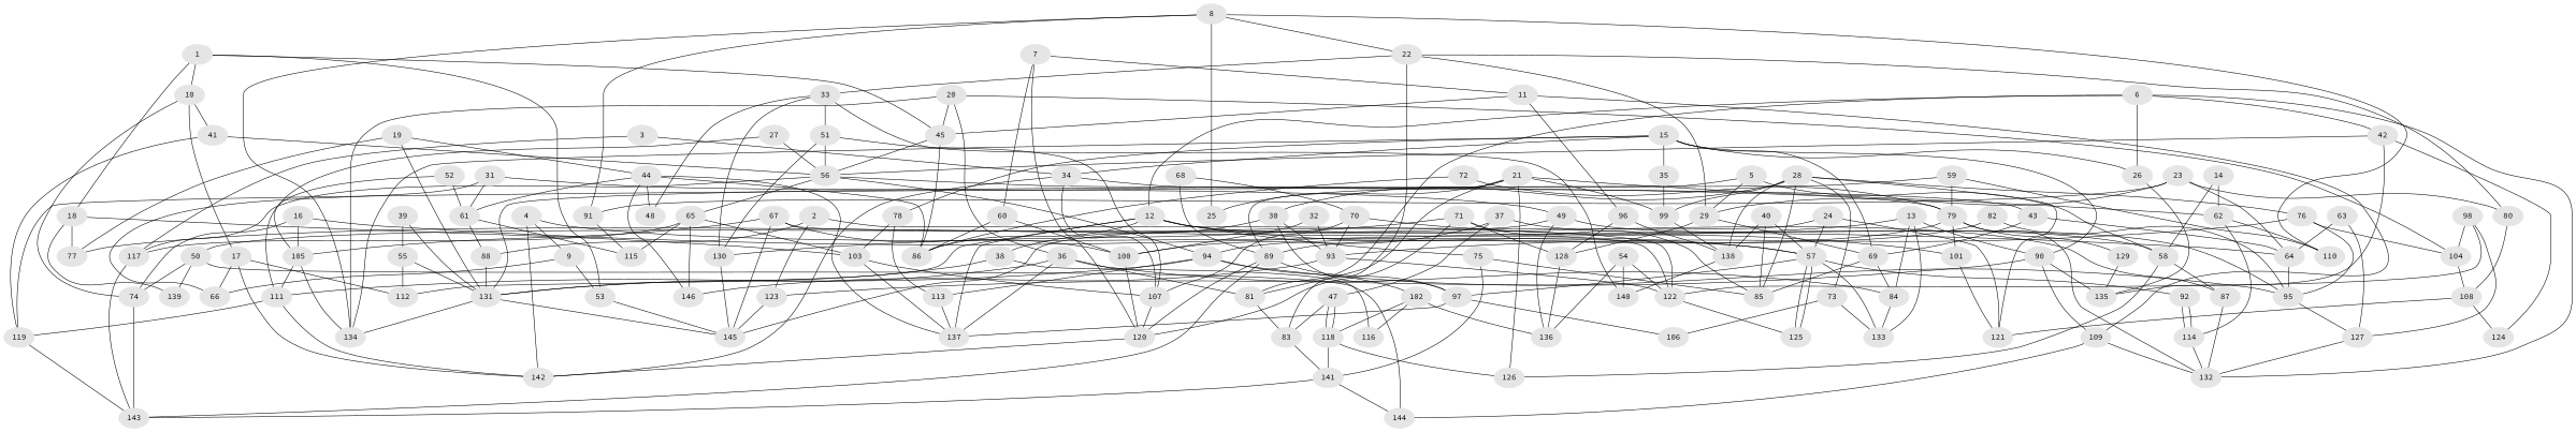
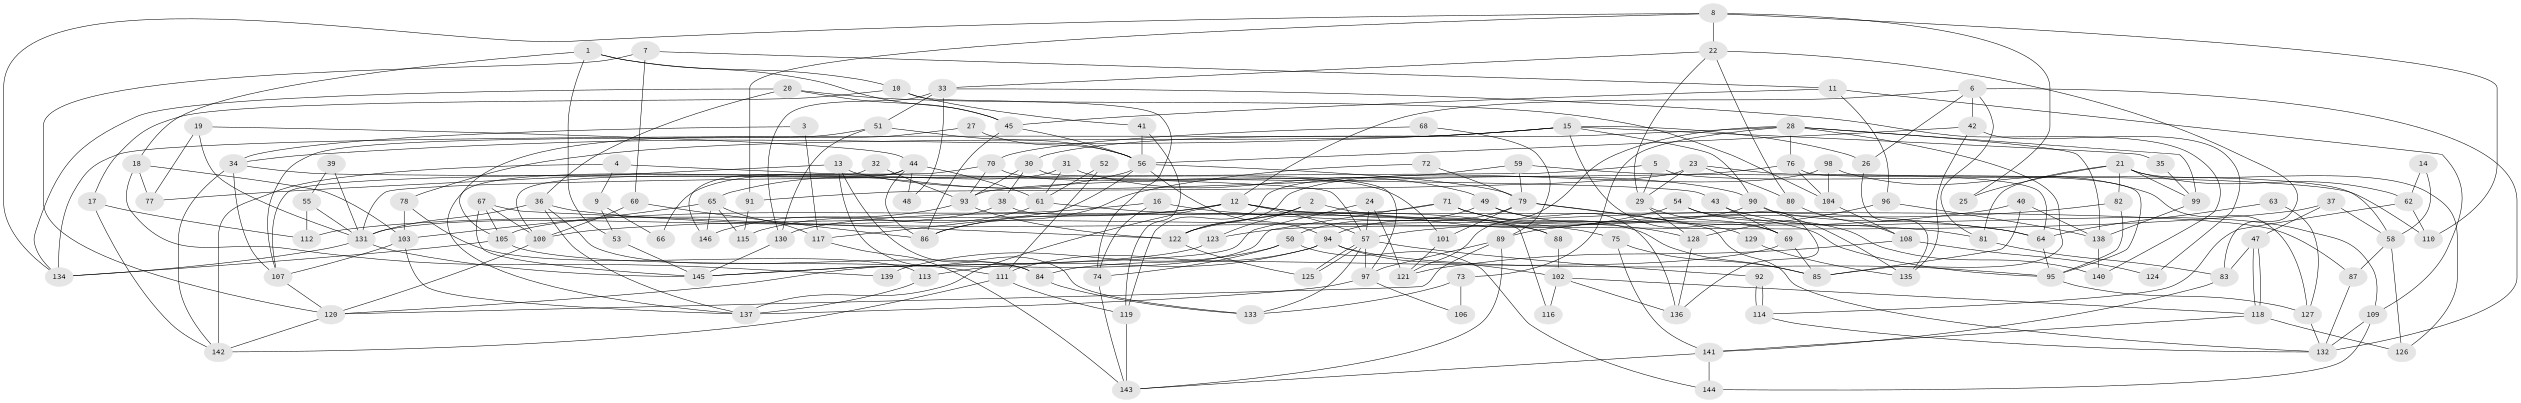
  graph {
    fontname="Source Code Pro"
    node [color=gray90 fontname="Source Code Pro" style=filled]
    edge [fontname="Source Code Pro"]
    1
    10
    18
    45
    53
    17
    41
    74
    77
    103
    139
    86
    56
    145
    2
    88
    122
    123
    102
    125
    3
    34
    117
    142
    43
    107
    143
    4
    9
    57
    66
    133
    97
    92
    5
    29
    58
    131
    69
    128
    87
    126
    134
    6
    12
    26
    42
    81
    132
    75
    112
    137
    135
    124
    83
    7
    11
    60
    120
    96
    109
    100
    8
    22
    25
    91
    110
    33
    80
    115
    119
    138
    144
    85
    141
    13
    84
    90
    14
    62
    114
    15
    35
    78
    99
    113
    16
    64
    105
    95
    111
    19
    44
    61
    48
    146
    20
    36
    104
    108
    21
    89
    51
    130
    140
    23
    24
    121
    27
    65
    79
    94
    28
    30
    73
    76
    38
    93
    106
    136
    116
    31
    49
    50
    32
    37
    47
    118
    39
    55
    40
    127
    52
    54
    101
    129
    59
    63
    67
    68
    70
    71
    72
    82
    98
    1 -- 10
    1 -- 18
    1 -- 45
    1 -- 53
    10 -- 17
    10 -- 41
    10 -- 74
    18 -- 77
    18 -- 103
    18 -- 139
    45 -- 86
    45 -- 56
    53 -- 145
    17 -- 142
-   17 -- 66
    17 -- 112
    41 -- 56
    41 -- 119
    74 -- 143
    103 -- 107
    103 -- 137
    56 -- 117
    56 -- 65
    56 -- 79
    56 -- 94
    2 -- 88
    2 -- 122
    2 -- 123
-   88 -- 131
+   88 -- 102
    122 -- 125
    123 -- 145
    102 -- 136
    102 -- 116
    102 -- 118
    3 -- 34
    3 -- 117
    34 -- 142
    34 -- 43
    34 -- 107
    117 -- 143
    43 -- 69
    43 -- 64
    107 -- 120
    4 -- 142
    4 -- 9
    4 -- 57
    9 -- 53
    9 -- 66
    57 -- 125
    57 -- 125
    57 -- 133
    57 -- 97
    57 -- 92
    97 -- 137
    97 -- 106
    92 -- 114
    92 -- 114
    5 -- 29
    5 -- 58
    5 -- 131
    29 -- 69
    29 -- 128
    58 -- 87
    58 -- 126
    131 -- 145
    131 -- 134
    69 -- 85
    69 -- 84
    128 -- 136
    87 -- 132
    6 -- 12
    6 -- 26
    6 -- 42
    6 -- 81
    6 -- 132
    12 -- 86
    12 -- 57
    12 -- 87
    12 -- 75
    12 -- 112
    12 -- 137
    26 -- 135
    42 -- 56
    42 -- 135
    42 -- 124
    81 -- 83
    75 -- 85
    75 -- 141
    83 -- 141
    7 -- 11
    7 -- 60
    7 -- 120
    11 -- 45
    11 -- 96
    11 -- 109
    60 -- 86
    60 -- 100
    120 -- 142
    96 -- 128
    96 -- 138
    109 -- 132
    109 -- 144
    100 -- 120
    8 -- 134
    8 -- 22
    8 -- 25
    8 -- 91
    8 -- 110
    22 -- 29
    22 -- 83
    22 -- 33
    22 -- 80
    91 -- 115
    33 -- 48
    33 -- 51
    33 -- 130
    33 -- 140
    80 -- 108
    119 -- 143
    138 -- 140
    141 -- 143
    141 -- 144
    13 -- 77
    13 -- 133
    13 -- 84
    13 -- 90
    84 -- 133
    90 -- 123
    90 -- 135
    90 -- 109
    14 -- 58
    14 -- 62
    62 -- 110
    62 -- 114
    114 -- 132
    15 -- 34
    15 -- 69
    15 -- 134
    15 -- 26
    15 -- 90
    15 -- 35
    15 -- 78
    35 -- 99
    78 -- 103
    78 -- 113
    99 -- 138
    113 -- 137
    16 -- 74
    16 -- 64
    16 -- 105
    64 -- 95
    105 -- 134
    105 -- 111
    95 -- 127
    111 -- 142
    111 -- 119
    19 -- 77
    19 -- 131
    19 -- 44
    44 -- 86
    44 -- 137
    44 -- 61
    44 -- 48
    44 -- 146
    61 -- 88
    61 -- 115
    20 -- 45
    20 -- 134
    20 -- 36
    20 -- 104
    36 -- 131
    36 -- 81
    36 -- 137
    36 -- 84
    104 -- 108
    108 -- 124
    108 -- 121
    21 -- 126
    21 -- 81
    21 -- 25
    21 -- 62
    21 -- 99
-   21 -- 89
+   21 -- 82
    89 -- 143
    89 -- 97
    89 -- 120
    51 -- 56
    51 -- 107
    51 -- 130
    130 -- 145
    23 -- 29
    23 -- 91
    23 -- 80
    23 -- 64
    24 -- 145
    24 -- 57
    24 -- 121
    27 -- 56
    27 -- 105
    65 -- 103
    65 -- 117
    65 -- 115
    65 -- 146
    79 -- 132
    79 -- 94
    79 -- 101
    79 -- 129
    94 -- 102
    94 -- 113
    94 -- 95
    94 -- 111
    28 -- 138
    28 -- 85
    28 -- 99
    28 -- 121
    28 -- 30
    28 -- 73
    28 -- 76
    30 -- 97
    30 -- 38
    30 -- 93
    73 -- 133
    73 -- 106
    76 -- 95
    76 -- 104
    76 -- 93
    38 -- 131
    38 -- 116
    93 -- 122
    93 -- 146
    31 -- 66
    31 -- 61
    31 -- 49
    49 -- 95
    49 -- 136
    49 -- 50
    50 -- 74
    50 -- 139
    50 -- 144
    32 -- 100
    32 -- 93
    37 -- 58
    37 -- 100
    37 -- 47
    47 -- 83
    47 -- 118
    47 -- 118
    118 -- 126
    118 -- 141
    39 -- 131
    39 -- 55
    55 -- 131
    55 -- 112
    40 -- 57
    40 -- 138
    40 -- 85
    127 -- 132
    52 -- 111
    52 -- 61
    54 -- 122
    54 -- 140
    54 -- 136
    101 -- 121
    129 -- 135
    59 -- 110
    59 -- 119
    59 -- 79
    63 -- 64
    63 -- 127
    67 -- 145
    67 -- 122
    67 -- 100
    67 -- 105
    68 -- 89
    68 -- 70
    70 -- 107
    70 -- 93
    70 -- 101
    71 -- 128
    71 -- 120
    71 -- 85
    71 -- 130
    72 -- 86
    72 -- 79
    82 -- 95
    82 -- 89
    98 -- 122
    98 -- 104
    98 -- 127
  }
